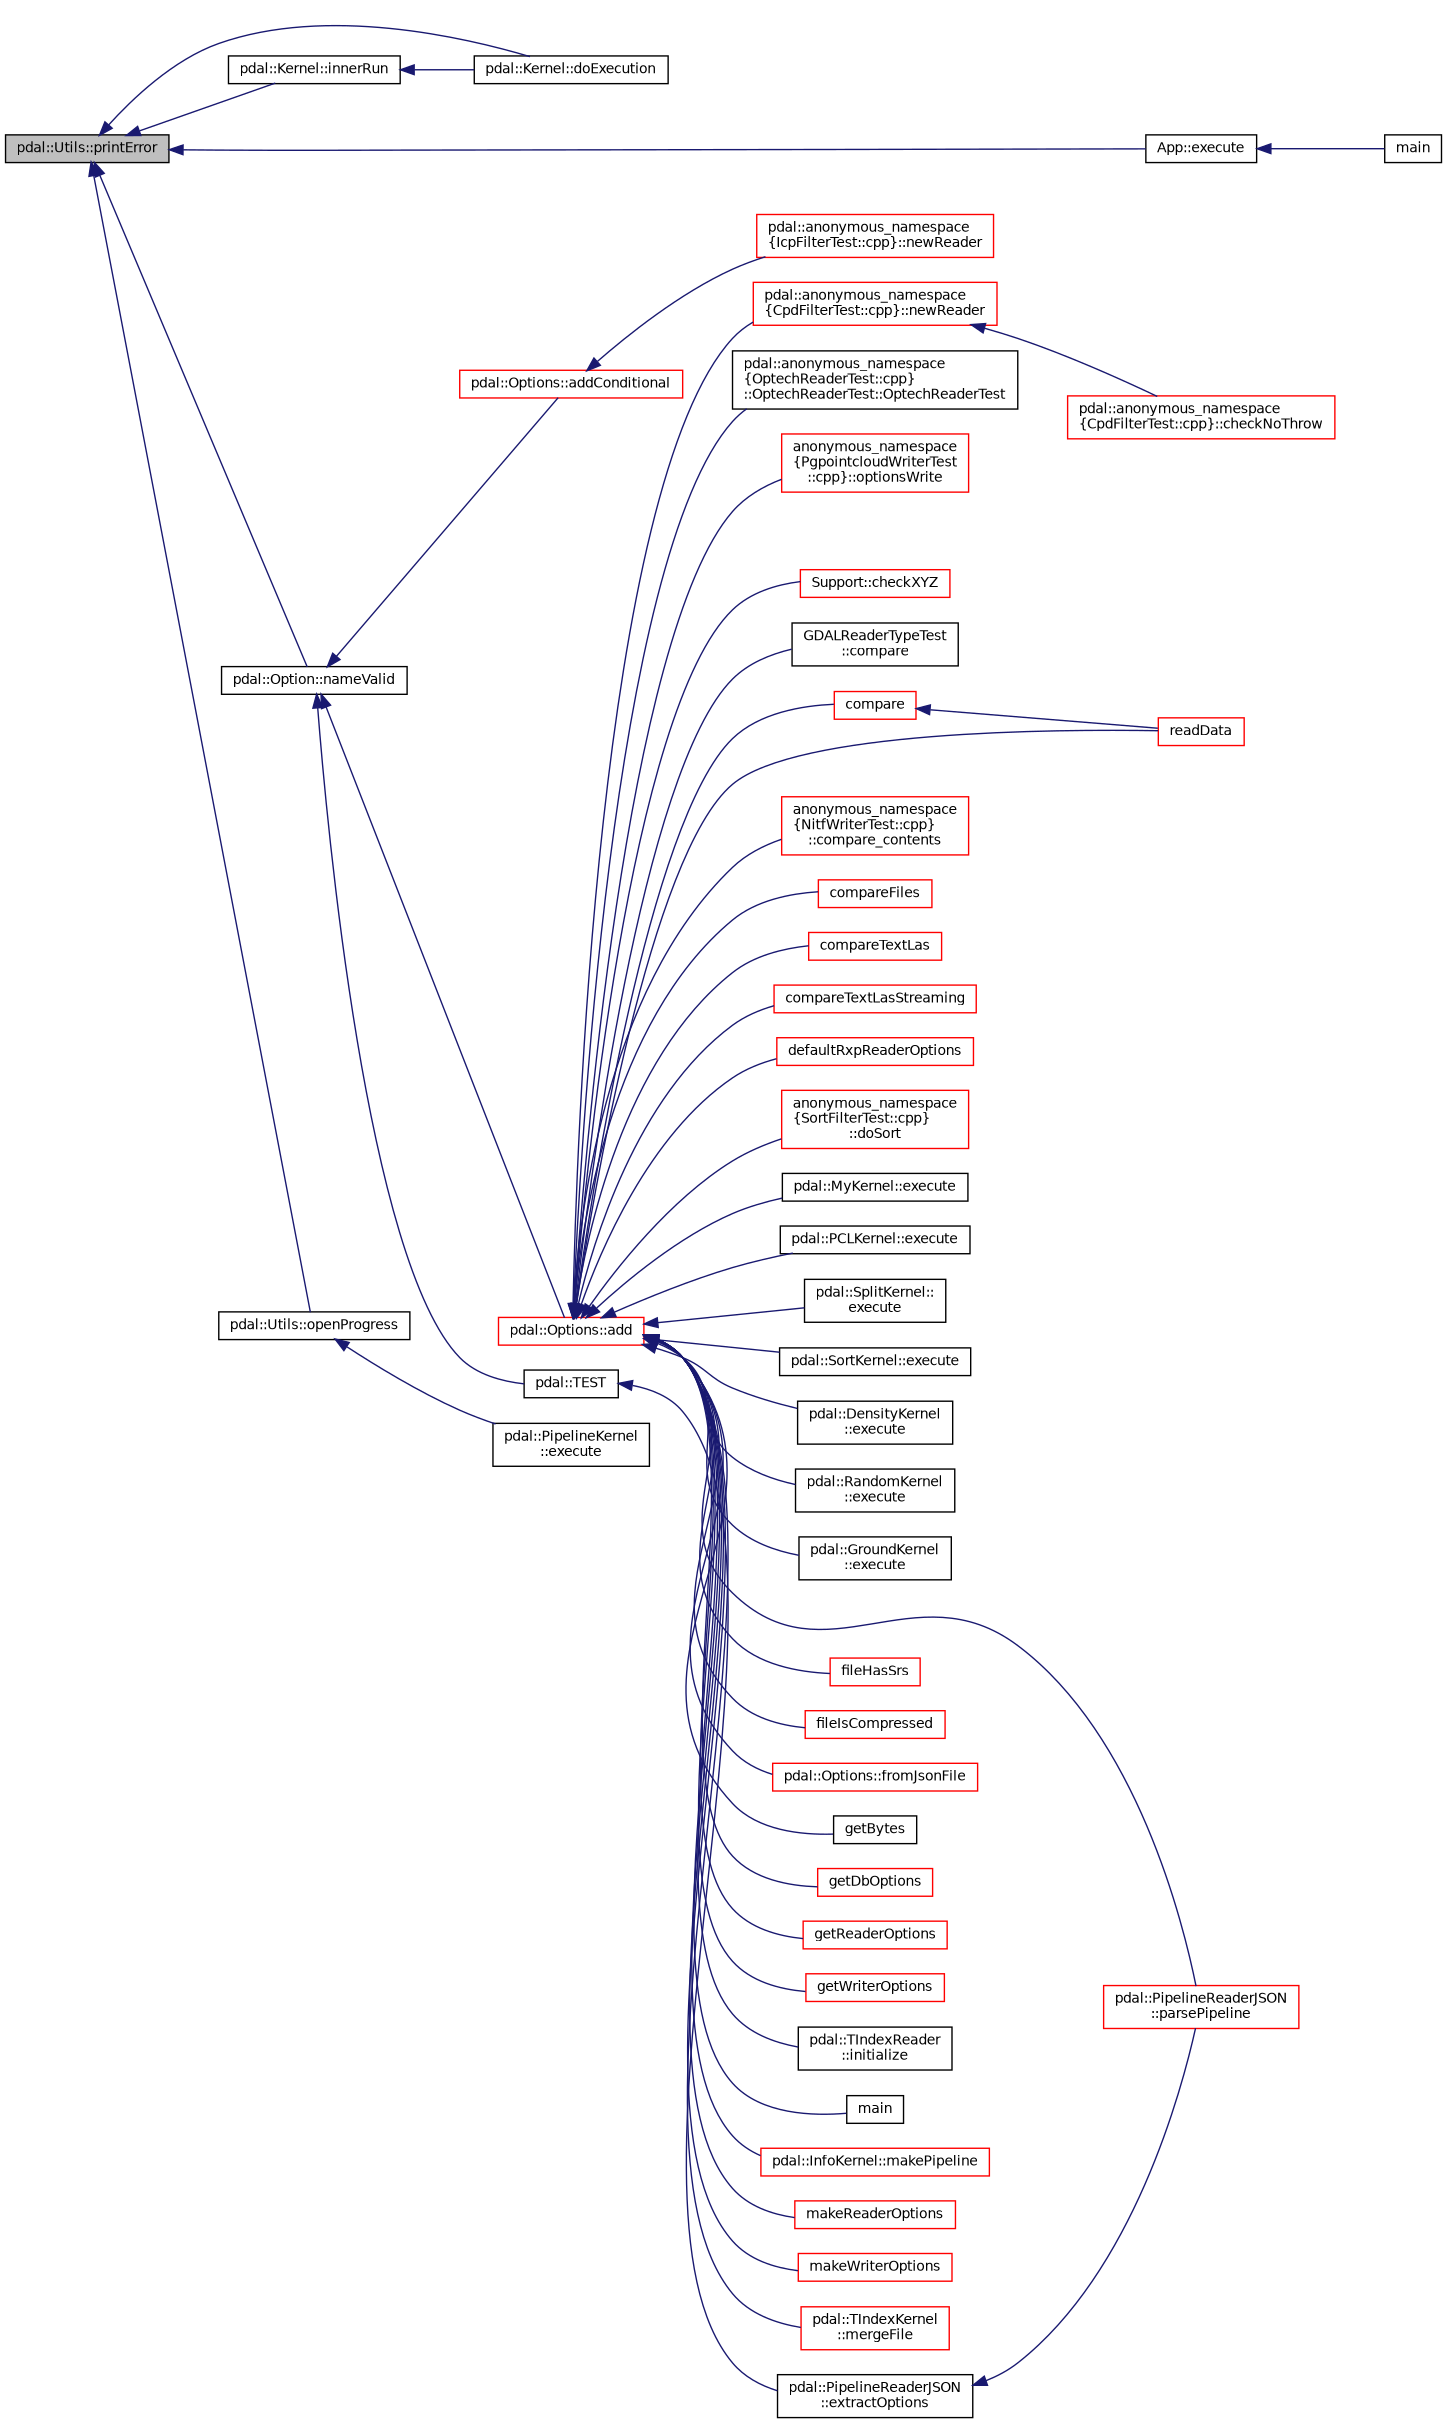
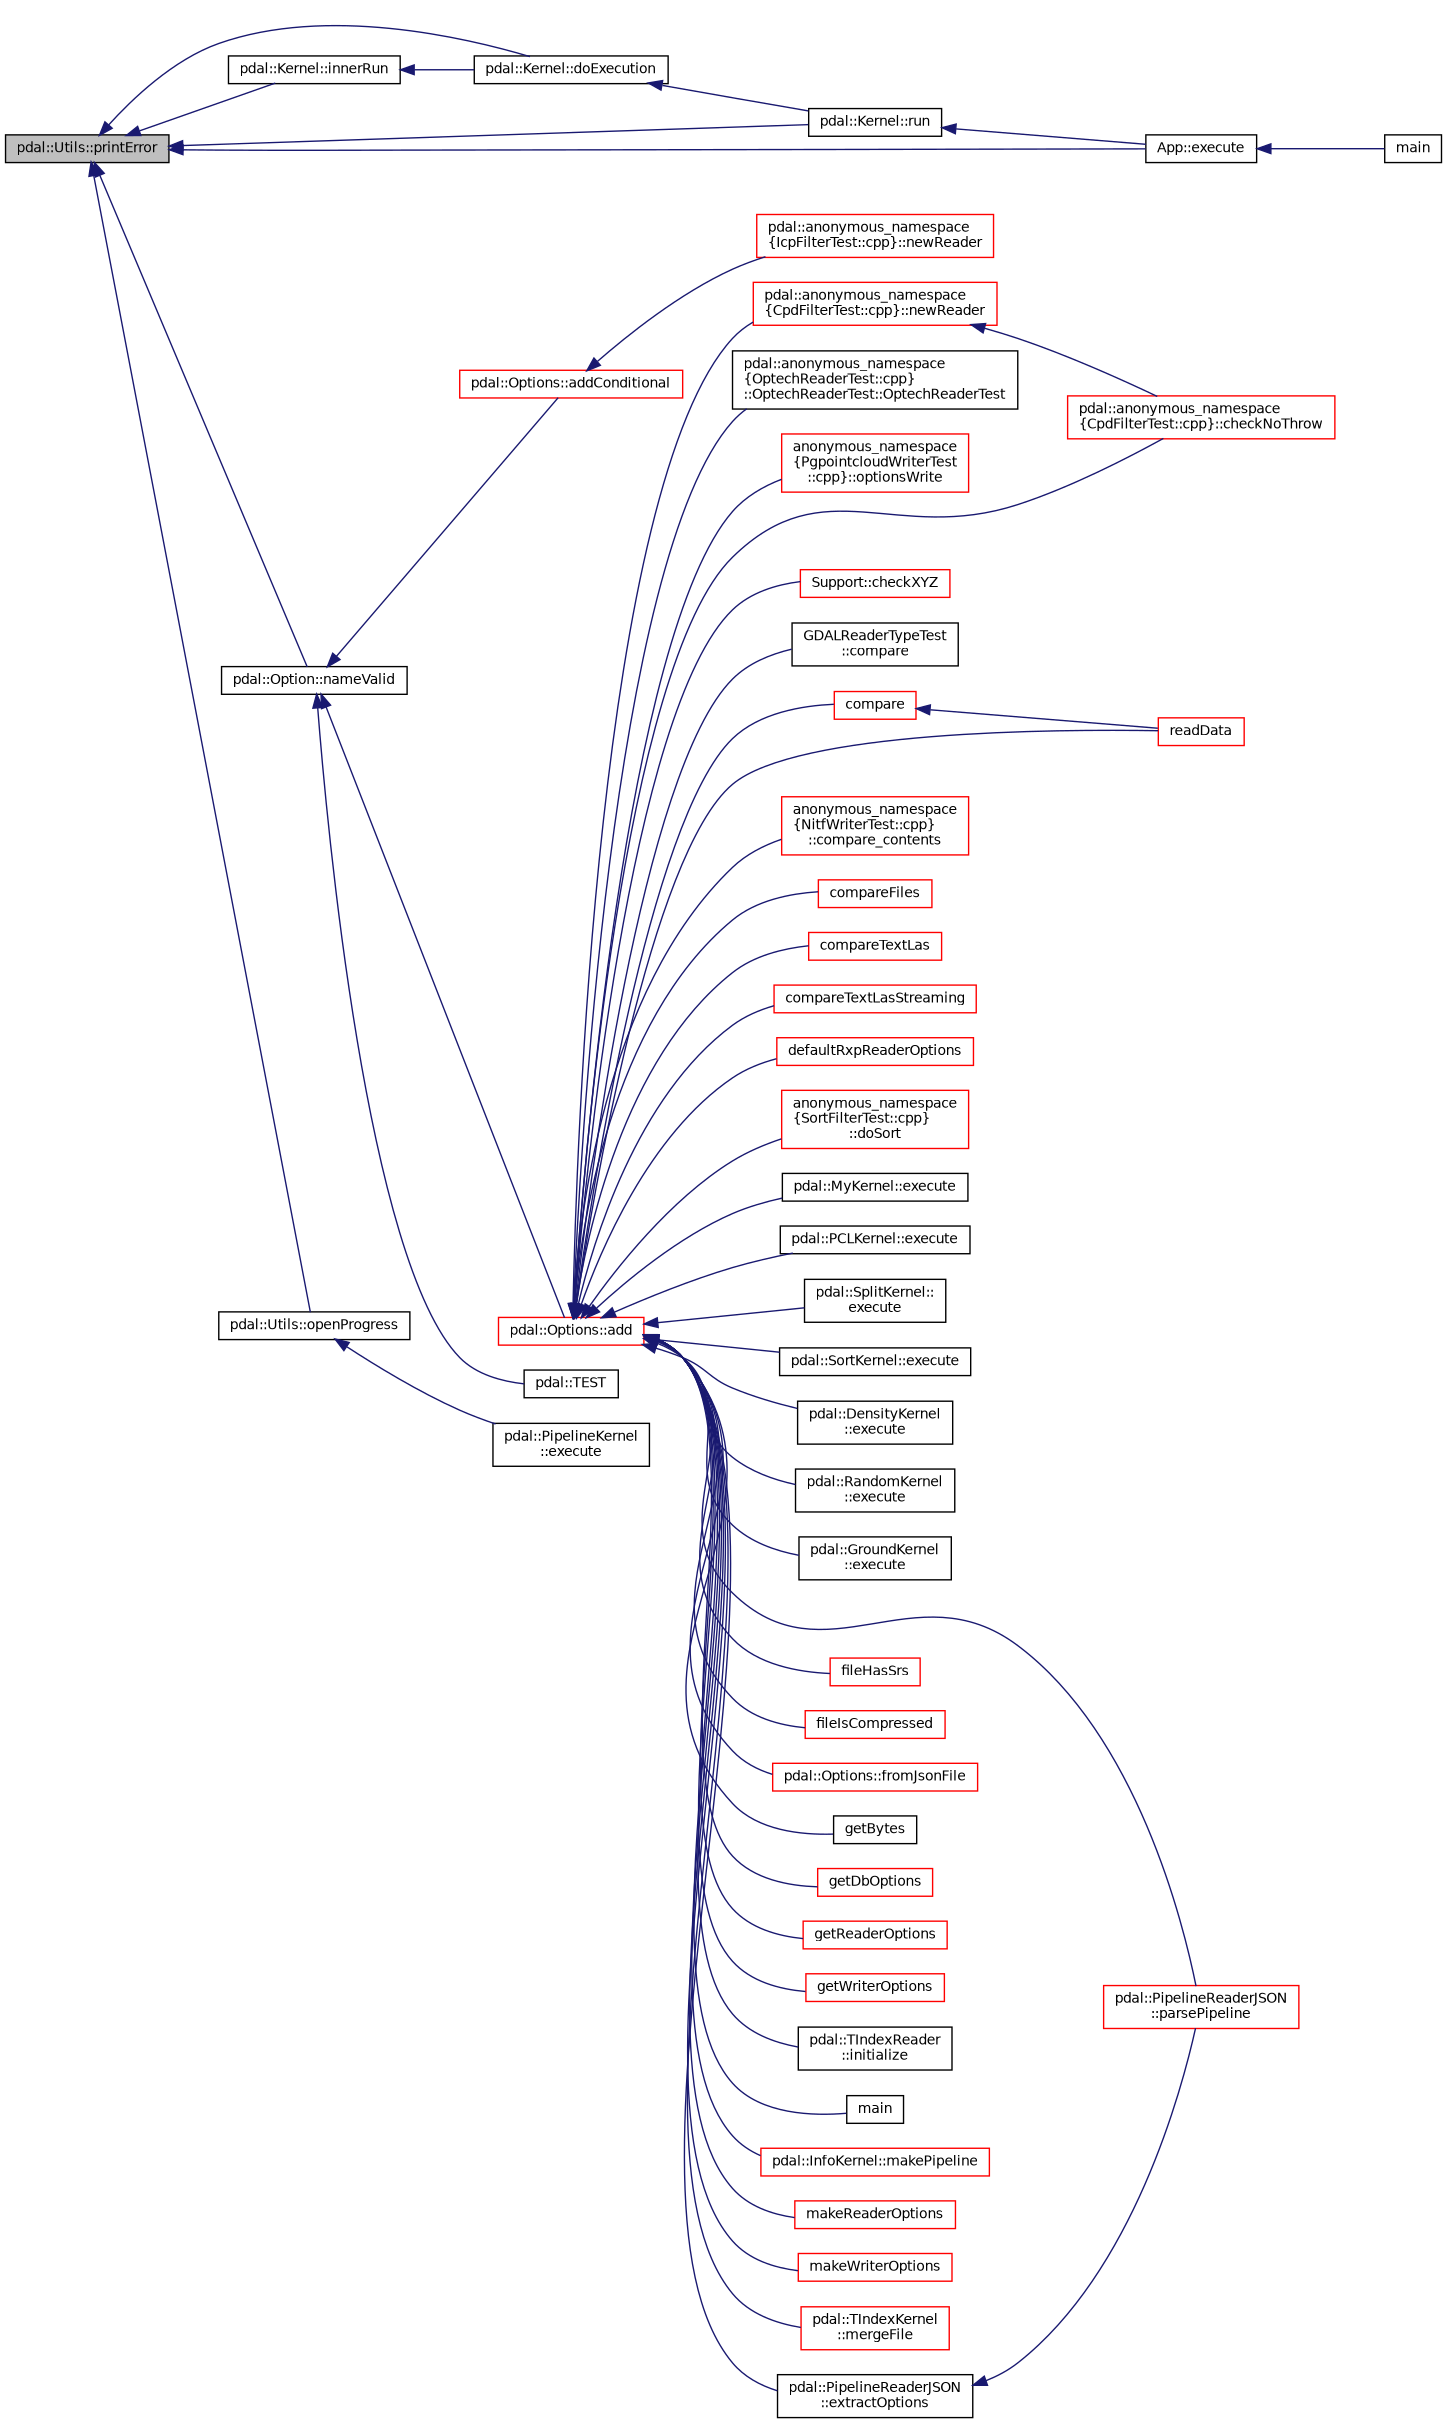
  digraph {
    rankdir=LR
    node [color=red fillcolor=white fontname=Helvetica fontsize=10 shape=record style=filled]
    edge [color=midnightblue dir=back fontname=Helvetica fontsize=10 labelfontname=Helvetica labelfontsize=10 style=solid]
    n1 [color=black fillcolor=grey75 fontcolor=black height=0.2 label="pdal::Utils::printError" width=0.4]
    n2 [color=black height=0.2 label="pdal::Kernel::doExecution" width=0.4]
+   n3 [color=black height=0.2 label="pdal::Kernel::run" width=0.4]
    n4 [color=black height=0.2 label="App::execute" width=0.4]
    n5 [color=black height=0.2 label="pdal::Kernel::innerRun" width=0.4]
    n6 [color=black height=0.2 label="pdal::Option::nameValid" width=0.4]
    n7 [color=black height=0.2 label="pdal::Utils::openProgress" width=0.4]
    n8 [color=black height=0.2 label=main width=0.4]
    n9 [height=0.2 label="pdal::Options::add" width=0.4]
    n10 [height=0.2 label="pdal::Options::addConditional" width=0.4]
    n11 [color=black height=0.2 label="pdal::TEST" width=0.4]
    n12 [color=black height=0.2 label="pdal::PipelineKernel\l::execute" width=0.4]
    n13 [height=0.2 label="pdal::anonymous_namespace\l\{CpdFilterTest::cpp\}::checkNoThrow" width=0.4]
    n14 [height=0.2 label="Support::checkXYZ" width=0.4]
    n15 [color=black height=0.2 label="GDALReaderTypeTest\l::compare" width=0.4]
    n16 [height=0.2 label=compare width=0.4]
    n17 [height=0.2 label=readData width=0.4]
    n18 [height=0.2 label="anonymous_namespace\l\{NitfWriterTest::cpp\}\l::compare_contents" width=0.4]
    n19 [height=0.2 label=compareFiles width=0.4]
    n20 [height=0.2 label=compareTextLas width=0.4]
    n21 [height=0.2 label=compareTextLasStreaming width=0.4]
    n22 [height=0.2 label=defaultRxpReaderOptions width=0.4]
    n23 [height=0.2 label="anonymous_namespace\l\{SortFilterTest::cpp\}\l::doSort" width=0.4]
    n24 [color=black height=0.2 label="pdal::MyKernel::execute" width=0.4]
    n25 [color=black height=0.2 label="pdal::PCLKernel::execute" width=0.4]
    n26 [color=black height=0.2 label="pdal::SplitKernel::\lexecute" width=0.4]
    n27 [color=black height=0.2 label="pdal::SortKernel::execute" width=0.4]
    n28 [color=black height=0.2 label="pdal::DensityKernel\l::execute" width=0.4]
    n29 [color=black height=0.2 label="pdal::RandomKernel\l::execute" width=0.4]
    n30 [color=black height=0.2 label="pdal::GroundKernel\l::execute" width=0.4]
    n31 [color=black height=0.2 label="pdal::PipelineReaderJSON\l::extractOptions" width=0.4]
    n32 [height=0.2 label="pdal::PipelineReaderJSON\l::parsePipeline" width=0.4]
    n33 [height=0.2 label=fileHasSrs width=0.4]
    n34 [height=0.2 label=fileIsCompressed width=0.4]
    n35 [height=0.2 label="pdal::Options::fromJsonFile" width=0.4]
    n36 [color=black height=0.2 label=getBytes width=0.4]
    n37 [height=0.2 label=getDbOptions width=0.4]
    n38 [height=0.2 label=getReaderOptions width=0.4]
    n39 [height=0.2 label=getWriterOptions width=0.4]
    n40 [color=black height=0.2 label="pdal::TIndexReader\l::initialize" width=0.4]
    n41 [color=black height=0.2 label=main width=0.4]
    n42 [height=0.2 label="pdal::InfoKernel::makePipeline" width=0.4]
    n43 [height=0.2 label=makeReaderOptions width=0.4]
    n44 [height=0.2 label=makeWriterOptions width=0.4]
    n45 [height=0.2 label="pdal::TIndexKernel\l::mergeFile" width=0.4]
    n46 [height=0.2 label="pdal::anonymous_namespace\l\{CpdFilterTest::cpp\}::newReader" width=0.4]
    n47 [color=black height=0.2 label="pdal::anonymous_namespace\l\{OptechReaderTest::cpp\}\l::OptechReaderTest::OptechReaderTest" width=0.4]
    n48 [height=0.2 label="anonymous_namespace\l\{PgpointcloudWriterTest\l::cpp\}::optionsWrite" width=0.4]
    n49 [height=0.2 label="pdal::anonymous_namespace\l\{IcpFilterTest::cpp\}::newReader" width=0.4]
    n1 -> n2
+   n1 -> n3
    n1 -> n4
    n1 -> n5
    n1 -> n6
    n1 -> n7
+   n2 -> n3
+   n3 -> n4
    n4 -> n8
    n5 -> n2
    n6 -> n9
    n6 -> n10
    n6 -> n11
    n7 -> n12
+   n9 -> n13
    n9 -> n14
    n9 -> n15
    n9 -> n16
    n9 -> n17
    n9 -> n18
    n9 -> n19
    n9 -> n20
    n9 -> n21
    n9 -> n22
    n9 -> n23
    n9 -> n24
    n9 -> n25
    n9 -> n26
    n9 -> n27
    n9 -> n28
    n9 -> n29
    n9 -> n30
-   n11 -> n31
+   n9 -> n31
    n9 -> n32
    n9 -> n33
    n9 -> n34
    n9 -> n35
    n9 -> n36
    n9 -> n37
    n9 -> n38
    n9 -> n39
    n9 -> n40
    n9 -> n41
    n9 -> n42
    n9 -> n43
    n9 -> n44
    n9 -> n45
    n9 -> n46
    n9 -> n47
    n9 -> n48
    n10 -> n49
    n16 -> n17
    n31 -> n32
    n46 -> n13
  }
